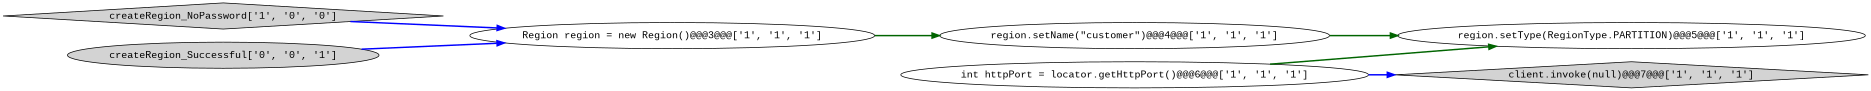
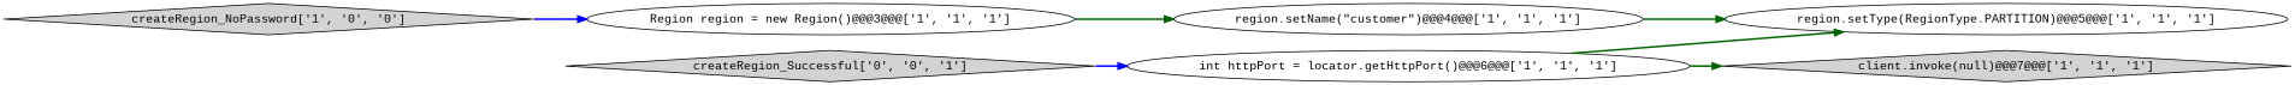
  digraph {
    fontname="Liberation Mono"
    rankdir=LR
    node [fillcolor=white fontname="Liberation Mono" shape=ellipse style=filled]
    edge [color=darkgreen fontname="Liberation Mono" style=bold]
    n1 [fillcolor=lightgray label="createRegion_NoPassword['1', '0', '0']" shape=diamond]
    n2 [label="Region region = new Region()@@@3@@@['1', '1', '1']"]
    n3 [label="region.setName(\"customer\")@@@4@@@['1', '1', '1']"]
    n4 [label="int httpPort = locator.getHttpPort()@@@6@@@['1', '1', '1']"]
    n5 [fillcolor=lightgray label="client.invoke(null)@@@7@@@['1', '1', '1']" shape=diamond]
    n6 [label="region.setType(RegionType.PARTITION)@@@5@@@['1', '1', '1']"]
-   n7 [fillcolor=lightgray label="createRegion_Successful['0', '0', '1']"]
+   n7 [fillcolor=lightgray label="createRegion_Successful['0', '0', '1']" shape=diamond]
    n1 -> n2 [color=blue]
    n2 -> n3
    n3 -> n6
-   n4 -> n5 [color=blue]
+   n4 -> n5
    n4 -> n6
-   n7 -> n2 [color=blue]
+   n7 -> n4 [color=blue]
  }
